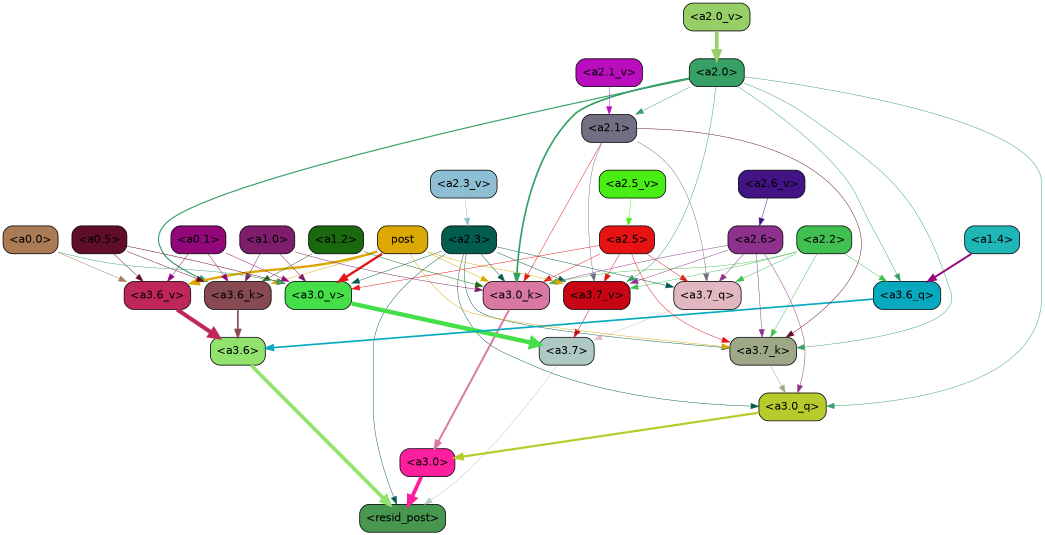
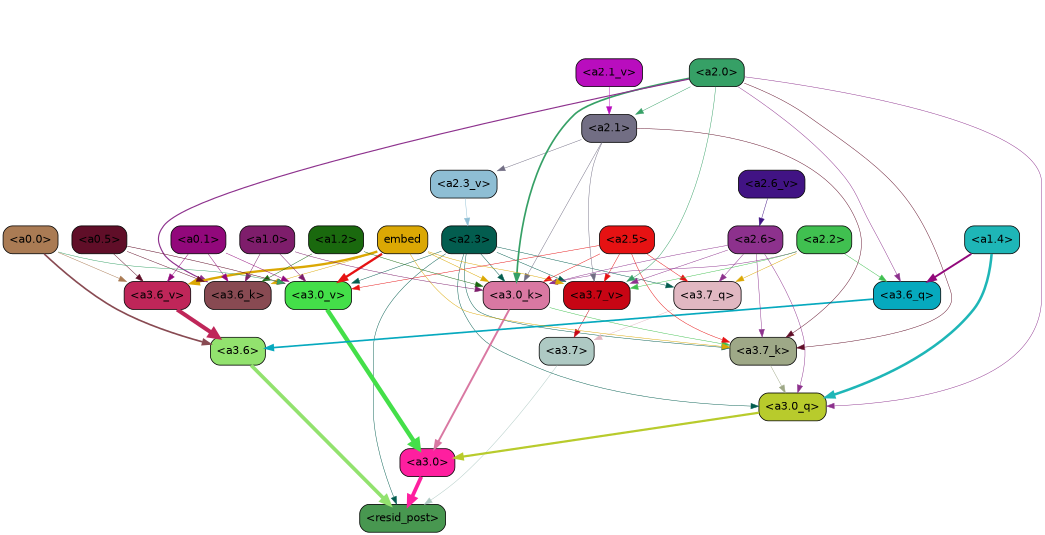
  strict digraph {
    splines=true
    node [color=black fontname=Helvetica shape=box style="filled, rounded"]
    edge [color="#36a066" penwidth=0.6]
    "<a3.7>" [fillcolor="#aec9c3"]
    "<resid_post>" [fillcolor="#489750"]
    "<a3.6>" [fillcolor="#92e26e"]
    "<a3.0>" [fillcolor="#fe1f9f"]
    "<a2.3>" [fillcolor="#035d4f"]
    "<a3.7_q>" [fillcolor="#e1b8c2"]
    "<a3.0_q>" [fillcolor="#b8cb2c"]
    "<a3.7_k>" [fillcolor="#9ea887"]
    "<a3.0_k>" [fillcolor="#d978a2"]
    "<a3.7_v>" [fillcolor="#c70514"]
    "<a3.0_v>" [fillcolor="#44df49"]
    "<a3.6_q>" [fillcolor="#06a9be"]
    "<a3.6_k>" [fillcolor="#884a52"]
    "<a3.6_v>" [fillcolor="#bf2659"]
    "<a2.6>" [fillcolor="#8d318d"]
    "<a2.5>" [fillcolor="#e61213"]
    "<a2.2>" [fillcolor="#40c050"]
    "<a2.1>" [fillcolor="#726e84"]
    "<a2.0>" [fillcolor="#36a066"]
    "<a1.4>" [fillcolor="#1eb6b7"]
-   embed [fillcolor="#dba804" label=post]
+   embed [fillcolor="#dba804"]
    "<a1.2>" [fillcolor="#1a690e"]
    "<a1.0>" [fillcolor="#7e1d6b"]
    "<a0.5>" [fillcolor="#600e28"]
    "<a0.1>" [fillcolor="#92087b"]
    "<a0.0>" [fillcolor="#aa7b54"]
    "<a2.6_v>" [fillcolor="#411384"]
-   "<a2.5_v>" [fillcolor="#49ee14"]
    "<a2.3_v>" [fillcolor="#8ebed4"]
    "<a2.1_v>" [fillcolor="#b90dbe"]
-   "<a2.0_v>" [fillcolor="#96ce68"]
    "<a3.7>" -> "<resid_post>" [color="#aec9c3"]
    "<a3.6>" -> "<resid_post>" [color="#92e26e" penwidth=4.7534414529800415]
    "<a3.0>" -> "<resid_post>" [color="#fe1f9f" penwidth=4.898576855659485]
    "<a2.3>" -> "<resid_post>" [color="#035d4f"]
    "<a2.3>" -> "<a3.7_q>" [color="#035d4f"]
    "<a2.3>" -> "<a3.0_q>" [color="#035d4f"]
    "<a2.3>" -> "<a3.7_k>" [color="#035d4f"]
    "<a2.3>" -> "<a3.0_k>" [color="#035d4f"]
    "<a2.3>" -> "<a3.7_v>" [color="#035d4f"]
    "<a2.3>" -> "<a3.0_v>" [color="#035d4f"]
    "<a3.7_q>" -> "<a3.7>" [color="#e1b8c2"]
    "<a3.0_q>" -> "<a3.0>" [color="#b8cb2c" penwidth=2.870753765106201]
    "<a3.7_k>" -> "<a3.0_q>" [color="#9ea887"]
    "<a3.0_k>" -> "<a3.0>" [color="#d978a2" penwidth=2.520303964614868]
    "<a3.7_v>" -> "<a3.7>" [color="#c70514"]
-   "<a3.0_v>" -> "<a3.7>" [color="#44df49" penwidth=5.680712580680847]
+   "<a3.0_v>" -> "<a3.0>" [color="#44df49" penwidth=5.680712580680847]
    "<a3.6_q>" -> "<a3.6>" [color="#06a9be" penwidth=2.160832464694977]
-   "<a3.6_k>" -> "<a3.6>" [color="#884a52" penwidth=2.13908451795578]
+   "<a0.0>" -> "<a3.6>" [color="#884a52" penwidth=2.13908451795578]
    "<a3.6_v>" -> "<a3.6>" [color="#bf2659" penwidth=5.297133803367615]
    "<a2.6>" -> "<a3.7_q>" [color="#8d318d"]
    "<a2.6>" -> "<a3.0_q>" [color="#8d318d"]
    "<a2.6>" -> "<a3.7_k>" [color="#8d318d"]
    "<a2.6>" -> "<a3.0_k>" [color="#8d318d"]
    "<a2.6>" -> "<a3.7_v>" [color="#8d318d"]
    "<a2.5>" -> "<a3.7_q>" [color="#e61213"]
    "<a2.5>" -> "<a3.7_k>" [color="#e61213"]
    "<a2.5>" -> "<a3.0_k>" [color="#e61213"]
    "<a2.5>" -> "<a3.7_v>" [color="#e61213"]
    "<a2.5>" -> "<a3.0_v>" [color="#e61213"]
-   "<a2.2>" -> "<a3.7_q>" [color="#40c050"]
-   "<a2.2>" -> "<a3.7_k>" [color="#40c050"]
-   "<a2.2>" -> "<a3.0_k>" [color="#40c050"]
+   "<a2.2>" -> "<a3.7_q>" [color="#dba804"]
+   "<a3.0_k>" -> "<a3.7_k>" [color="#40c050"]
+   "<a2.2>" -> "<a3.0_k>" [color="#8d318d"]
    "<a2.2>" -> "<a3.7_v>" [color="#40c050"]
    "<a2.2>" -> "<a3.6_q>" [color="#40c050"]
-   "<a2.1>" -> "<a3.7_q>" [color="#726e84"]
+   "<a2.1>" -> "<a2.3_v>" [color="#726e84"]
    "<a2.1>" -> "<a3.7_k>" [color="#600e28"]
-   "<a2.1>" -> "<a3.0_k>" [color="#e61213"]
+   "<a2.1>" -> "<a3.0_k>" [color="#726e84"]
    "<a2.1>" -> "<a3.7_v>" [color="#726e84"]
-   "<a2.0>" -> "<a3.0_q>"
-   "<a2.0>" -> "<a3.7_k>"
+   "<a2.0>" -> "<a3.0_q>" [color="#8d318d"]
+   "<a2.0>" -> "<a3.7_k>" [color="#600e28"]
    "<a2.0>" -> "<a3.0_k>" [penwidth=2.18752121925354]
    "<a2.0>" -> "<a3.7_v>"
-   "<a2.0>" -> "<a3.6_q>"
-   "<a2.0>" -> "<a3.6_k>" [penwidth=1.4957321882247925]
+   "<a2.0>" -> "<a3.6_q>" [color="#8d318d"]
+   "<a2.0>" -> "<a3.6_k>" [color="#8d318d" penwidth=1.4957321882247925]
    "<a2.0>" -> "<a2.1>"
+   "<a1.4>" -> "<a3.0_q>" [color="#1eb6b7" penwidth=3.299744725227356]
    "<a1.4>" -> "<a3.6_q>" [color="#92087b" penwidth=2.4829938411712646]
    embed -> "<a3.7_k>" [color="#dba804"]
    embed -> "<a3.0_k>" [color="#dba804" penwidth=0.6394047290086746]
    embed -> "<a3.7_v>" [color="#dba804"]
    embed -> "<a3.0_v>" [color="#e61213" penwidth=3.0212591886520386]
    embed -> "<a3.6_k>" [color="#dba804"]
    embed -> "<a3.6_v>" [color="#dba804" penwidth=3.067279100418091]
    "<a1.2>" -> "<a3.0_k>" [color="#1a690e"]
    "<a1.2>" -> "<a3.6_k>" [color="#1a690e"]
    "<a1.0>" -> "<a3.0_k>" [color="#7e1d6b"]
    "<a1.0>" -> "<a3.0_v>" [color="#7e1d6b"]
    "<a1.0>" -> "<a3.6_k>" [color="#7e1d6b"]
    "<a0.5>" -> "<a3.0_v>" [color="#600e28" penwidth=0.648682102560997]
    "<a0.5>" -> "<a3.6_k>" [color="#600e28"]
    "<a0.5>" -> "<a3.6_v>" [color="#600e28"]
    "<a0.1>" -> "<a3.0_v>" [color="#92087b"]
    "<a0.1>" -> "<a3.6_k>" [color="#92087b"]
    "<a0.1>" -> "<a3.6_v>" [color="#92087b"]
    "<a0.0>" -> "<a3.0_v>"
    "<a0.0>" -> "<a3.6_v>" [color="#aa7b54"]
    "<a2.6_v>" -> "<a2.6>" [color="#411384"]
-   "<a2.5_v>" -> "<a2.5>" [color="#49ee14"]
    "<a2.3_v>" -> "<a2.3>" [color="#8ebed4"]
    "<a2.1_v>" -> "<a2.1>" [color="#b90dbe"]
-   "<a2.0_v>" -> "<a2.0>" [color="#96ce68" penwidth=4.5695202350616455]
  }
